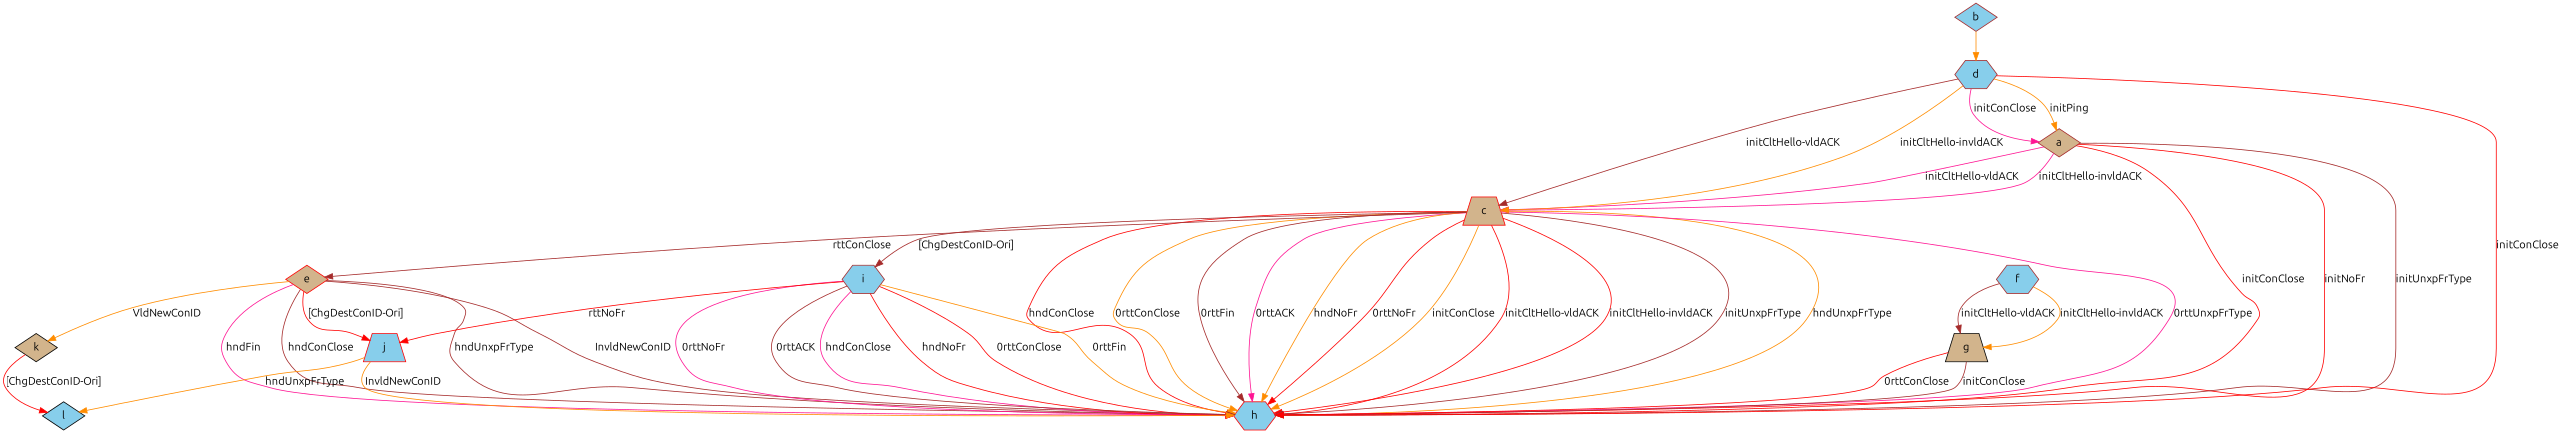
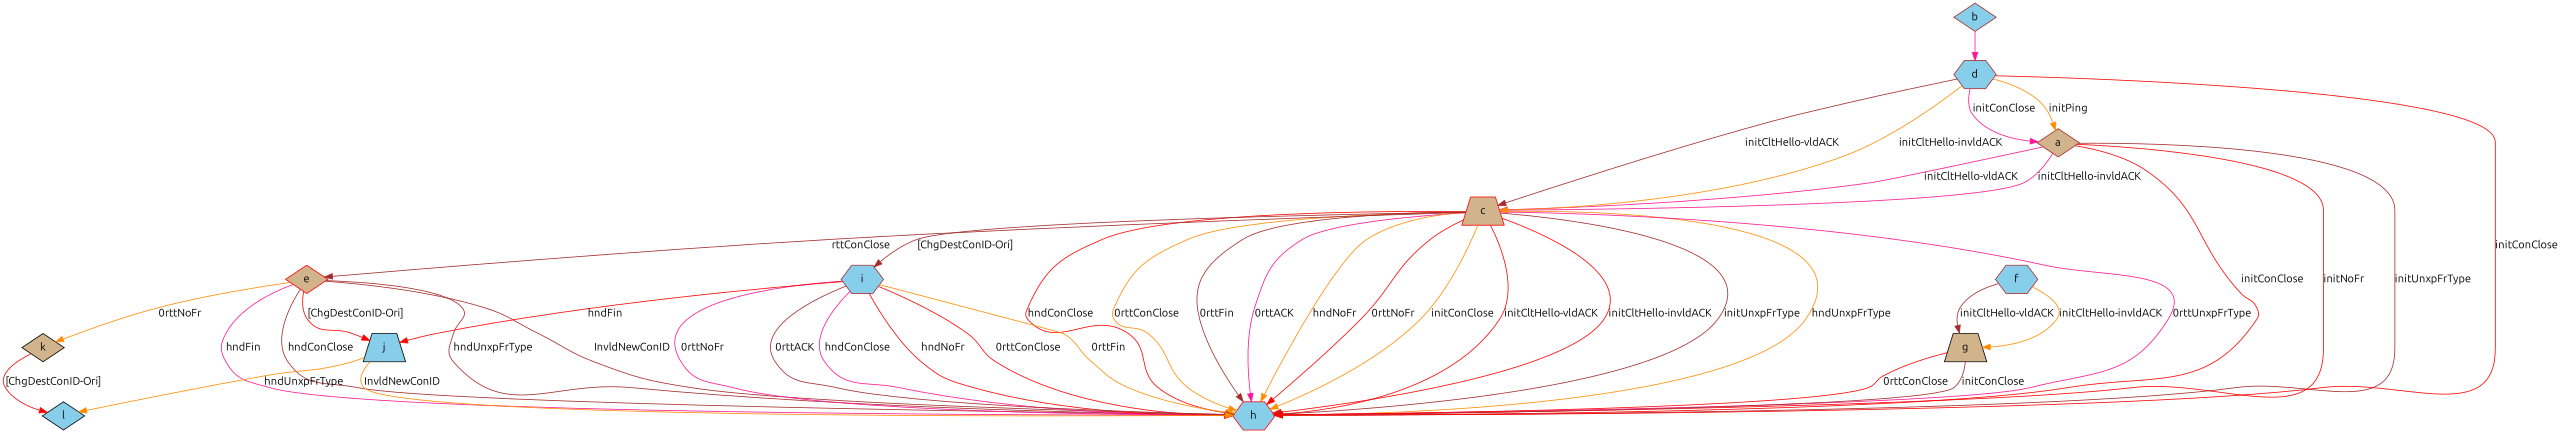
  digraph {
    fontname=Ubuntu
    node [color=brown fillcolor=skyblue fontname=Ubuntu shape=diamond style=filled]
    edge [color=red fontname=Ubuntu]
    a [fillcolor=tan]
    c [color=red fillcolor=tan shape=trapezium]
    h [color=red shape=hexagon]
    e [color=red fillcolor=tan]
    i [shape=hexagon]
-   j [color=red shape=trapezium]
+   j [color=black shape=trapezium]
    k [color=black fillcolor=tan]
    d [shape=hexagon]
    b
    f [shape=hexagon]
    g [color=black fillcolor=tan shape=trapezium]
    l [color=black]
    a -> c [color=deeppink label="initCltHello-vldACK "]
    a -> c [color=deeppink label="initCltHello-invldACK "]
    a -> h [label="initConClose "]
    a -> h [label="initNoFr "]
    a -> h [color=brown label="initUnxpFrType "]
    c -> h [label="hndConClose "]
    c -> h [color=darkorange label="0rttConClose "]
    c -> h [color=brown label="0rttFin "]
    c -> h [color=deeppink label="0rttACK "]
    c -> h [color=darkorange label="hndNoFr "]
    c -> h [label="0rttNoFr "]
    c -> h [color=darkorange label="initConClose "]
    c -> h [label="initCltHello-vldACK "]
    c -> h [label="initCltHello-invldACK "]
    c -> h [color=brown label="initUnxpFrType "]
    c -> h [color=darkorange label="hndUnxpFrType "]
    c -> h [color=deeppink label="0rttUnxpFrType "]
    c -> e [color=brown label="rttConClose "]
    c -> i [color=brown label="[ChgDestConID-Ori] "]
    e -> h [color=brown label="InvldNewConID "]
    e -> h [color=deeppink label="hndFin "]
    e -> h [color=brown label="hndConClose "]
    e -> h [color=brown label="hndUnxpFrType "]
    e -> j [label="[ChgDestConID-Ori] "]
-   e -> k [color=darkorange label="VldNewConID "]
+   e -> k [color=darkorange label="0rttNoFr "]
    i -> h [color=deeppink label="hndConClose "]
    i -> h [label="hndNoFr "]
    i -> h [label="0rttConClose "]
    i -> h [color=darkorange label="0rttFin "]
    i -> h [color=deeppink label="0rttNoFr "]
    i -> h [color=brown label="0rttACK "]
-   i -> j [label="rttNoFr "]
+   i -> j [label="hndFin "]
    j -> h [color=darkorange label="InvldNewConID "]
    j -> l [color=darkorange label="hndUnxpFrType "]
    k -> l [label="[ChgDestConID-Ori] "]
    d -> a [color=darkorange label="initPing "]
    d -> a [color=deeppink label="initConClose "]
    d -> c [color=brown label="initCltHello-vldACK "]
    d -> c [color=darkorange label="initCltHello-invldACK "]
    d -> h [label="initConClose "]
-   b -> d [color=darkorange]
+   b -> d [color=deeppink]
    f -> g [color=brown label="initCltHello-vldACK "]
    f -> g [color=darkorange label="initCltHello-invldACK "]
    g -> h [color=brown label="initConClose "]
    g -> h [label="0rttConClose "]
  }
